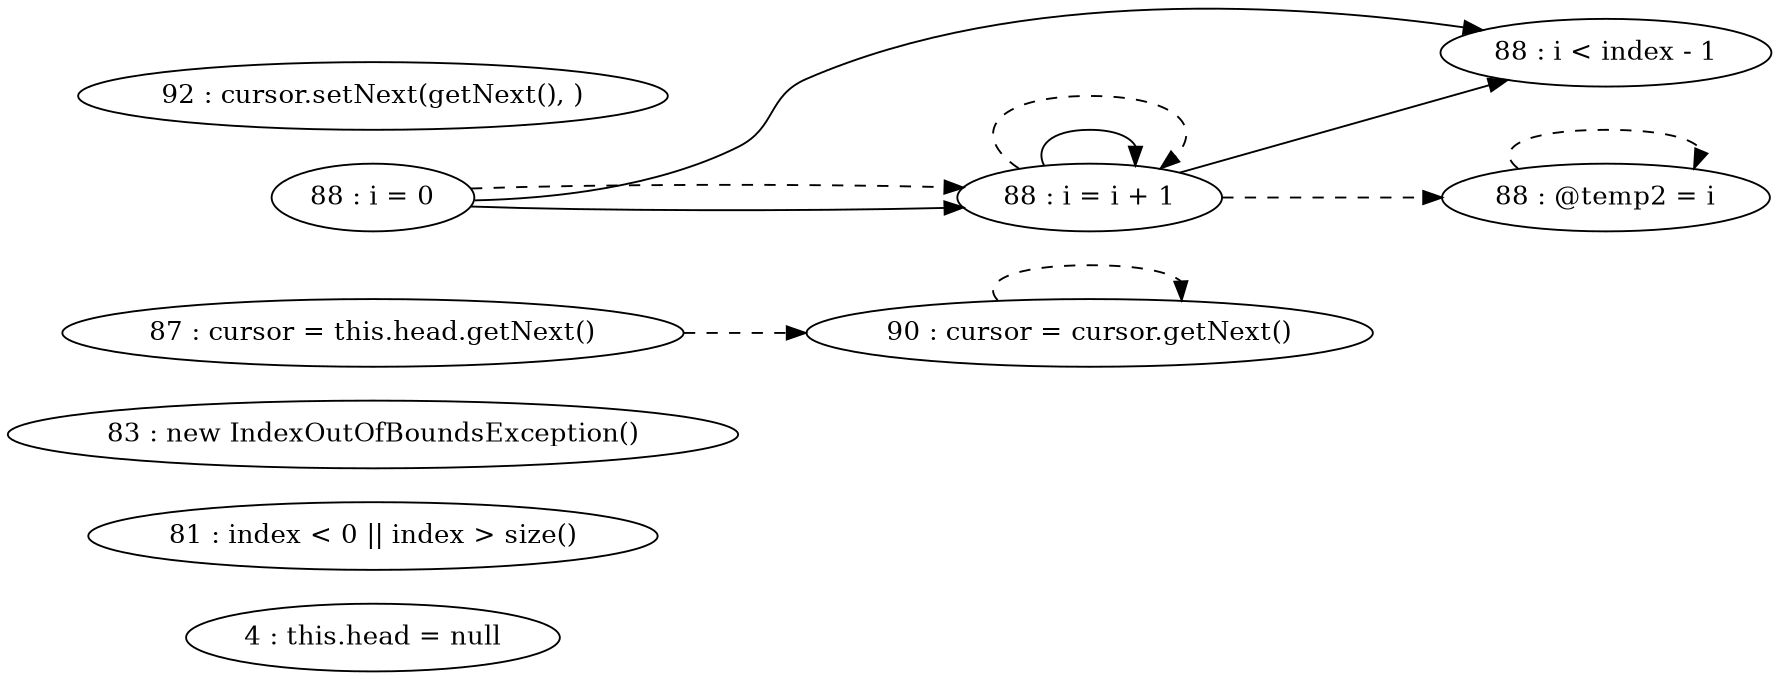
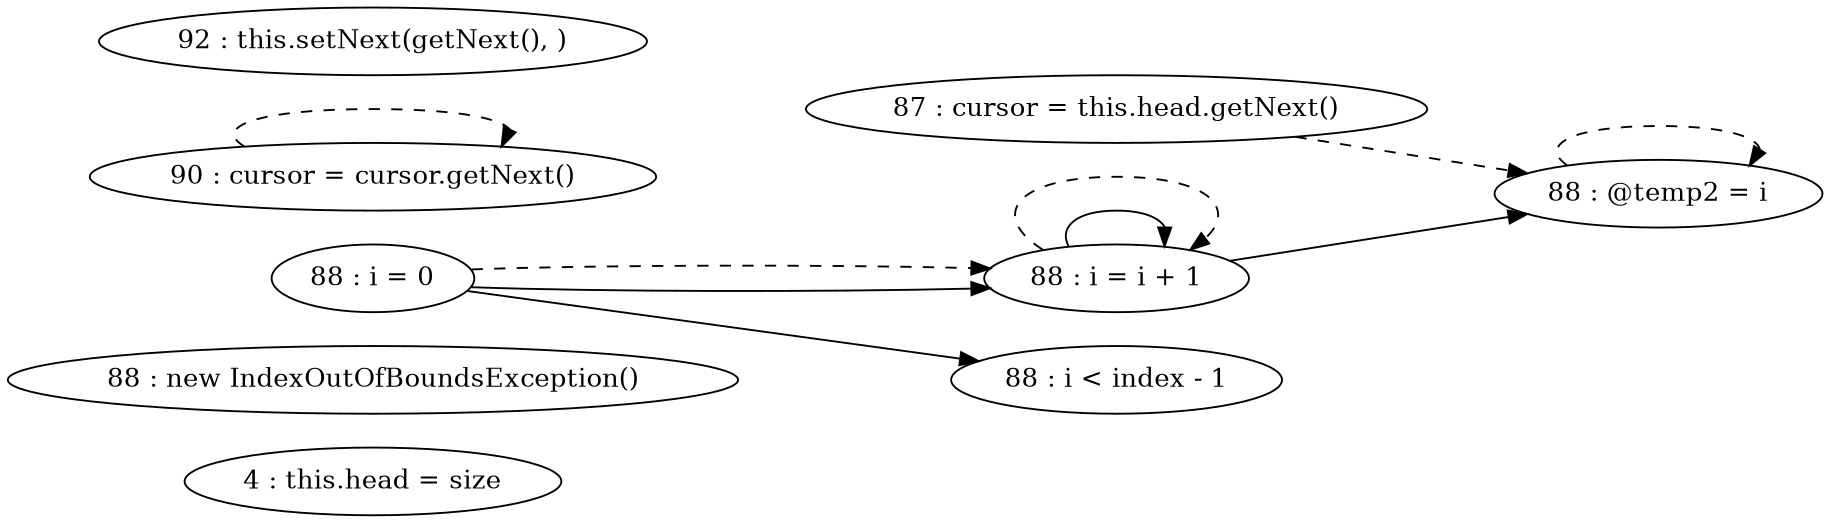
  digraph {
    rankdir=LR
-   "4 : this.head = null"
-   "81 : index < 0 || index > size()"
-   "83 : new IndexOutOfBoundsException()"
+   "4 : this.head = null" [label="4 : this.head = size"]
+   "83 : new IndexOutOfBoundsException()" [label="88 : new IndexOutOfBoundsException()"]
    "87 : cursor = this.head.getNext()"
    "90 : cursor = cursor.getNext()"
    "88 : i = 0"
    "88 : i = i + 1"
    "88 : i < index - 1"
    "88 : @temp2 = i"
-   "92 : cursor.setNext(getNext(), )"
-   "87 : cursor = this.head.getNext()" -> "90 : cursor = cursor.getNext()" [style=dashed]
+   "92 : cursor.setNext(getNext(), )" [label="92 : this.setNext(getNext(), )"]
+   "87 : cursor = this.head.getNext()" -> "88 : @temp2 = i" [style=dashed]
    "90 : cursor = cursor.getNext()" -> "90 : cursor = cursor.getNext()" [style=dashed]
    "88 : i = 0" -> "88 : i = i + 1"
    "88 : i = 0" -> "88 : i = i + 1" [style=dashed]
    "88 : i = 0" -> "88 : i < index - 1"
    "88 : i = i + 1" -> "88 : i = i + 1"
    "88 : i = i + 1" -> "88 : i = i + 1" [style=dashed]
-   "88 : i = i + 1" -> "88 : i < index - 1"
-   "88 : i = i + 1" -> "88 : @temp2 = i" [style=dashed]
+   "88 : i = i + 1" -> "88 : @temp2 = i"
    "88 : @temp2 = i" -> "88 : @temp2 = i" [style=dashed]
  }
